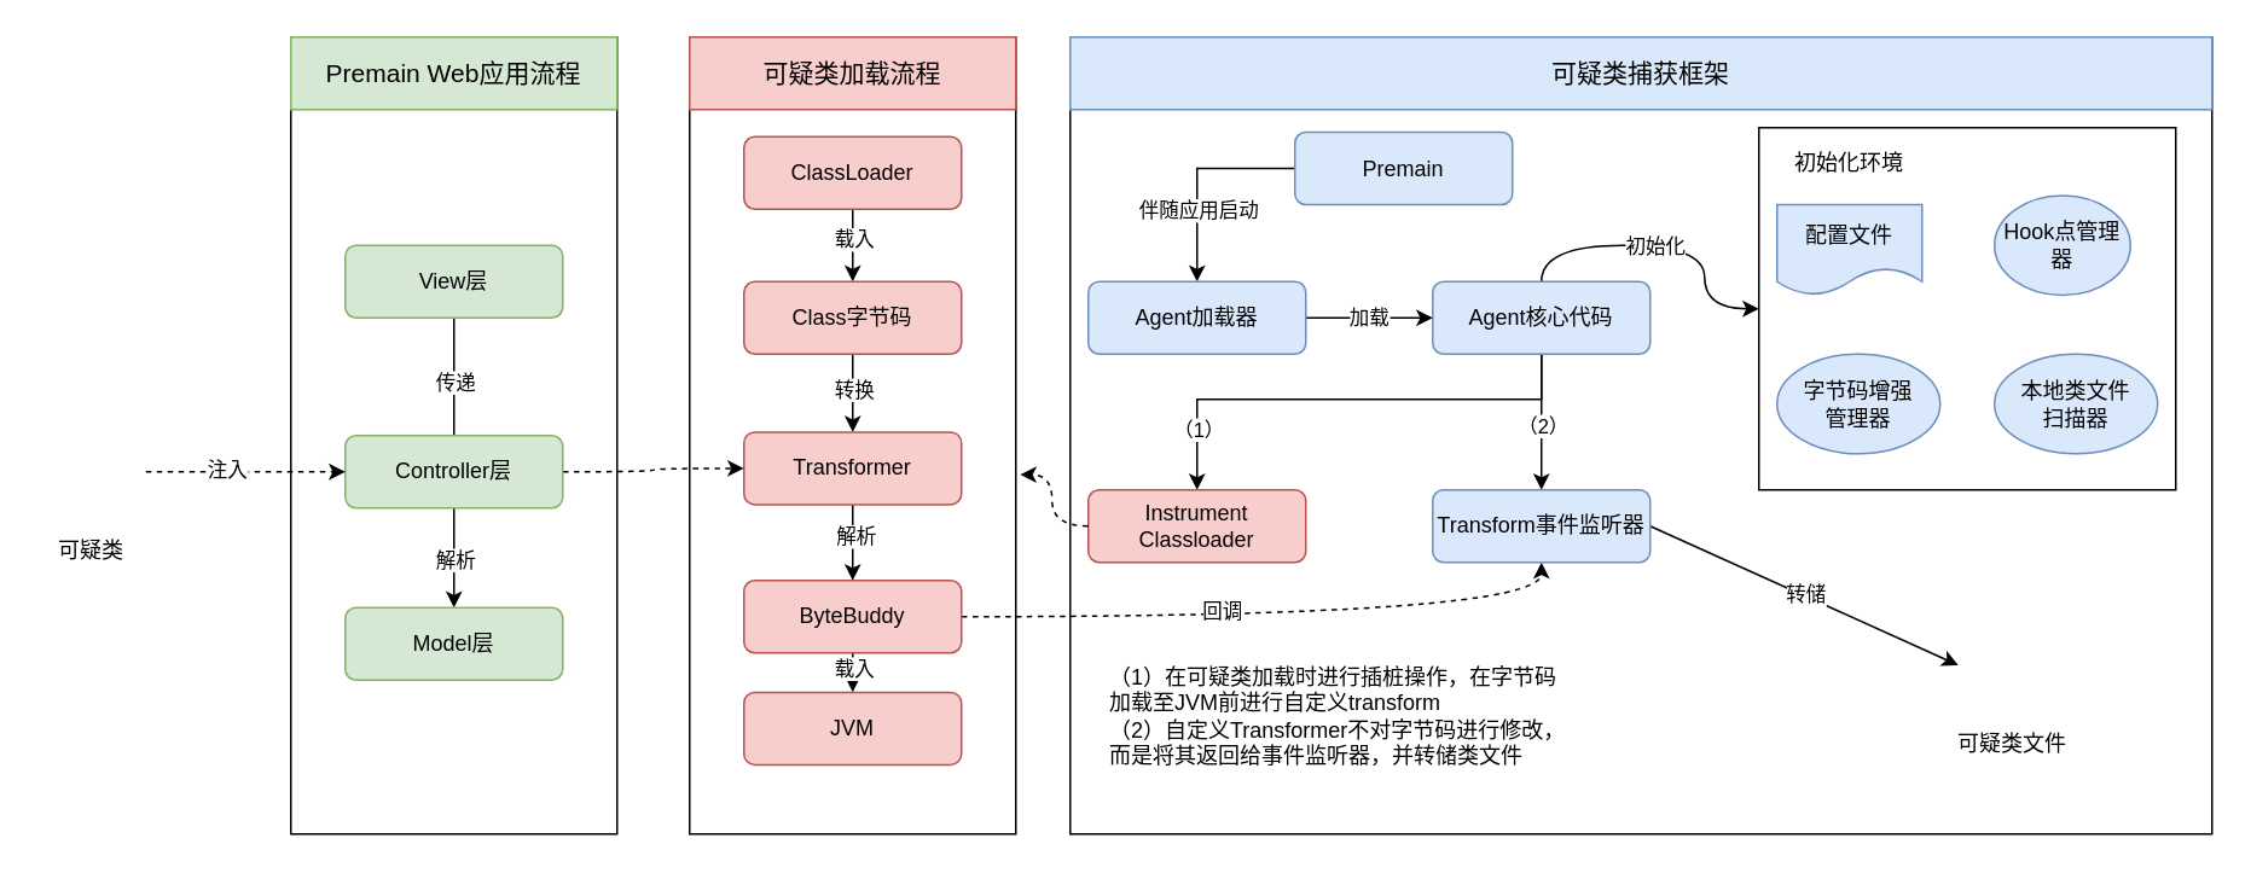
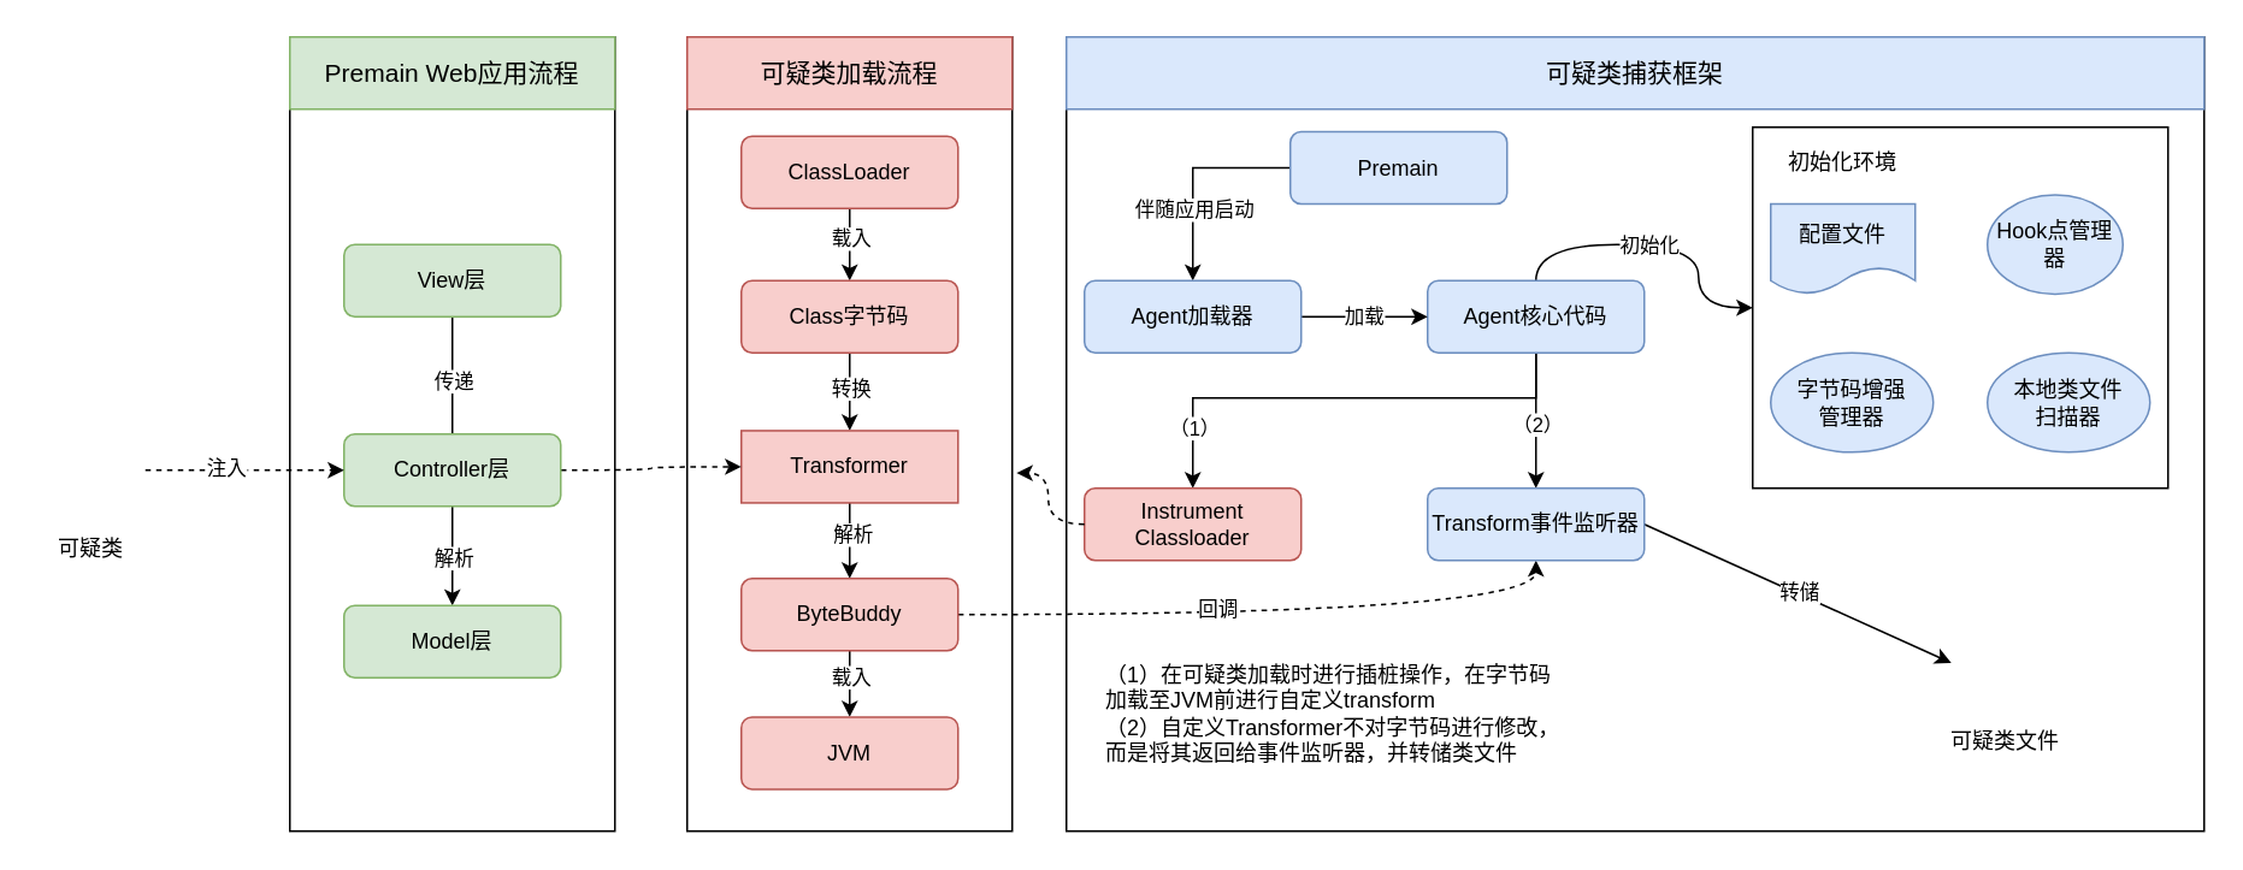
  <mxCell id="0" />
  <mxCell id="1" parent="0" />
  <mxCell id="2" value="" style="rounded=0;whiteSpace=wrap;html=1;" parent="1" vertex="1"><mxGeometry x="590" y="20" width="630" height="440" as="geometry" /></mxCell>
  <mxCell id="3" value="" style="rounded=0;whiteSpace=wrap;html=1;" parent="1" vertex="1"><mxGeometry x="380" y="20" width="180" height="440" as="geometry" /></mxCell>
  <mxCell id="4" value="&lt;font style=&quot;font-size: 14px;&quot;&gt;可疑类加载流程&lt;/font&gt;" style="rounded=0;whiteSpace=wrap;html=1;fillColor=#f8cecc;strokeColor=#b85450;" parent="1" vertex="1"><mxGeometry x="380" y="20" width="180" height="40" as="geometry" /></mxCell>
  <mxCell id="5" style="edgeStyle=orthogonalEdgeStyle;rounded=0;orthogonalLoop=1;jettySize=auto;html=1;exitX=0.5;exitY=1;exitDx=0;exitDy=0;entryX=0.5;entryY=0;entryDx=0;entryDy=0;" parent="1" source="7" target="10" edge="1"><mxGeometry relative="1" as="geometry" /></mxCell>
  <mxCell id="6" value="载入" style="edgeLabel;html=1;align=center;verticalAlign=middle;resizable=0;points=[];" vertex="1" connectable="0" parent="5"><mxGeometry x="-0.187" relative="1" as="geometry"><mxPoint as="offset" /></mxGeometry></mxCell>
  <mxCell id="7" value="ClassLoader" style="rounded=1;whiteSpace=wrap;html=1;fillColor=#f8cecc;strokeColor=#b85450;" parent="1" vertex="1"><mxGeometry x="410" y="75" width="120" height="40" as="geometry" /></mxCell>
  <mxCell id="8" style="edgeStyle=orthogonalEdgeStyle;rounded=0;orthogonalLoop=1;jettySize=auto;html=1;exitX=0.5;exitY=1;exitDx=0;exitDy=0;entryX=0.5;entryY=0;entryDx=0;entryDy=0;" parent="1" source="10" target="13" edge="1"><mxGeometry relative="1" as="geometry" /></mxCell>
  <mxCell id="9" value="转换" style="edgeLabel;html=1;align=center;verticalAlign=middle;resizable=0;points=[];" vertex="1" connectable="0" parent="8"><mxGeometry x="-0.14" relative="1" as="geometry"><mxPoint as="offset" /></mxGeometry></mxCell>
  <mxCell id="10" value="Class字节码" style="rounded=1;whiteSpace=wrap;html=1;fillColor=#f8cecc;strokeColor=#b85450;" parent="1" vertex="1"><mxGeometry x="410" y="155" width="120" height="40" as="geometry" /></mxCell>
  <mxCell id="11" style="edgeStyle=orthogonalEdgeStyle;rounded=0;orthogonalLoop=1;jettySize=auto;html=1;exitX=0.5;exitY=1;exitDx=0;exitDy=0;entryX=0.5;entryY=0;entryDx=0;entryDy=0;" parent="1" source="13" target="18" edge="1"><mxGeometry relative="1" as="geometry" /></mxCell>
  <mxCell id="12" value="解析" style="edgeLabel;html=1;align=center;verticalAlign=middle;resizable=0;points=[];" vertex="1" connectable="0" parent="11"><mxGeometry x="-0.209" y="1" relative="1" as="geometry"><mxPoint as="offset" /></mxGeometry></mxCell>
- <mxCell id="13" value="Transformer" style="rounded=1;whiteSpace=wrap;html=1;fillColor=#f8cecc;strokeColor=#b85450;" parent="1" vertex="1"><mxGeometry x="410" y="238.13" width="120" height="40" as="geometry" /></mxCell>
+ <mxCell id="13" value="Transformer" style="whiteSpace=wrap;html=1;fillColor=#f8cecc;strokeColor=#b85450;rounded=0;" parent="1" vertex="1"><mxGeometry x="410" y="238.13" width="120" height="40" as="geometry" /></mxCell>
  <mxCell id="14" style="edgeStyle=orthogonalEdgeStyle;rounded=0;orthogonalLoop=1;jettySize=auto;html=1;exitX=0.5;exitY=1;exitDx=0;exitDy=0;entryX=0.5;entryY=0;entryDx=0;entryDy=0;" parent="1" source="18" target="19" edge="1"><mxGeometry relative="1" as="geometry" /></mxCell>
  <mxCell id="15" value="载入" style="edgeLabel;html=1;align=center;verticalAlign=middle;resizable=0;points=[];" vertex="1" connectable="0" parent="14"><mxGeometry x="-0.263" relative="1" as="geometry"><mxPoint as="offset" /></mxGeometry></mxCell>
  <mxCell id="16" style="edgeStyle=orthogonalEdgeStyle;rounded=0;orthogonalLoop=1;jettySize=auto;html=1;exitX=1;exitY=0.5;exitDx=0;exitDy=0;entryX=0.5;entryY=1;entryDx=0;entryDy=0;curved=1;dashed=1;" edge="1" parent="1" source="18" target="43"><mxGeometry relative="1" as="geometry" /></mxCell>
  <mxCell id="17" value="回调" style="edgeLabel;html=1;align=center;verticalAlign=middle;resizable=0;points=[];" vertex="1" connectable="0" parent="16"><mxGeometry x="-0.181" y="4" relative="1" as="geometry"><mxPoint as="offset" /></mxGeometry></mxCell>
  <mxCell id="18" value="ByteBuddy" style="rounded=1;whiteSpace=wrap;html=1;fillColor=#f8cecc;strokeColor=#b85450;" parent="1" vertex="1"><mxGeometry x="410" y="320" width="120" height="40" as="geometry" /></mxCell>
- <mxCell id="19" value="JVM" style="rounded=1;whiteSpace=wrap;html=1;fillColor=#f8cecc;strokeColor=#b85450;" parent="1" vertex="1"><mxGeometry x="410" y="381.75" width="120" height="40" as="geometry" /></mxCell>
+ <mxCell id="19" value="JVM" style="rounded=1;whiteSpace=wrap;html=1;fillColor=#f8cecc;strokeColor=#b85450;" parent="1" vertex="1"><mxGeometry x="410" y="396.75" width="120" height="40" as="geometry" /></mxCell>
  <mxCell id="20" value="&lt;span style=&quot;font-size: 14px;&quot;&gt;可疑类捕获框架&lt;/span&gt;" style="rounded=0;whiteSpace=wrap;html=1;fillColor=#dae8fc;strokeColor=#6c8ebf;" parent="1" vertex="1"><mxGeometry x="590" y="20" width="630" height="40" as="geometry" /></mxCell>
  <mxCell id="21" style="edgeStyle=orthogonalEdgeStyle;rounded=0;orthogonalLoop=1;jettySize=auto;html=1;exitX=0.5;exitY=1;exitDx=0;exitDy=0;entryX=0.5;entryY=0;entryDx=0;entryDy=0;" parent="1" source="27" target="40" edge="1"><mxGeometry relative="1" as="geometry"><Array as="points"><mxPoint x="850" y="220" /><mxPoint x="660" y="220" /></Array></mxGeometry></mxCell>
  <mxCell id="22" value="（1）" style="edgeLabel;html=1;align=center;verticalAlign=middle;resizable=0;points=[];" vertex="1" connectable="0" parent="21"><mxGeometry x="0.743" relative="1" as="geometry"><mxPoint as="offset" /></mxGeometry></mxCell>
  <mxCell id="23" style="edgeStyle=orthogonalEdgeStyle;rounded=0;orthogonalLoop=1;jettySize=auto;html=1;exitX=0.5;exitY=1;exitDx=0;exitDy=0;entryX=0.5;entryY=0;entryDx=0;entryDy=0;" parent="1" source="27" target="43" edge="1"><mxGeometry relative="1" as="geometry" /></mxCell>
  <mxCell id="24" value="（2）" style="edgeLabel;html=1;align=center;verticalAlign=middle;resizable=0;points=[];" vertex="1" connectable="0" parent="23"><mxGeometry x="0.039" relative="1" as="geometry"><mxPoint as="offset" /></mxGeometry></mxCell>
  <mxCell id="25" style="edgeStyle=orthogonalEdgeStyle;rounded=0;orthogonalLoop=1;jettySize=auto;html=1;exitX=0.5;exitY=0;exitDx=0;exitDy=0;entryX=0;entryY=0.5;entryDx=0;entryDy=0;curved=1;" edge="1" parent="1" source="27" target="34"><mxGeometry relative="1" as="geometry" /></mxCell>
  <mxCell id="26" value="初始化" style="edgeLabel;html=1;align=center;verticalAlign=middle;resizable=0;points=[];" vertex="1" connectable="0" parent="25"><mxGeometry x="-0.067" relative="1" as="geometry"><mxPoint as="offset" /></mxGeometry></mxCell>
  <mxCell id="27" value="Agent核心代码" style="rounded=1;whiteSpace=wrap;html=1;fillColor=#dae8fc;strokeColor=#6c8ebf;" parent="1" vertex="1"><mxGeometry x="790" y="155" width="120" height="40" as="geometry" /></mxCell>
  <mxCell id="28" style="edgeStyle=orthogonalEdgeStyle;rounded=0;orthogonalLoop=1;jettySize=auto;html=1;exitX=0;exitY=0.5;exitDx=0;exitDy=0;entryX=0.5;entryY=0;entryDx=0;entryDy=0;" parent="1" source="30" target="33" edge="1"><mxGeometry relative="1" as="geometry" /></mxCell>
  <mxCell id="29" value="伴随应用启动" style="edgeLabel;html=1;align=center;verticalAlign=middle;resizable=0;points=[];" vertex="1" connectable="0" parent="28"><mxGeometry x="0.327" relative="1" as="geometry"><mxPoint as="offset" /></mxGeometry></mxCell>
  <mxCell id="30" value="Premain" style="rounded=1;whiteSpace=wrap;html=1;fillColor=#dae8fc;strokeColor=#6c8ebf;" parent="1" vertex="1"><mxGeometry x="714" y="72.5" width="120" height="40" as="geometry" /></mxCell>
  <mxCell id="31" style="edgeStyle=orthogonalEdgeStyle;rounded=0;orthogonalLoop=1;jettySize=auto;html=1;exitX=1;exitY=0.5;exitDx=0;exitDy=0;entryX=0;entryY=0.5;entryDx=0;entryDy=0;" parent="1" source="33" target="27" edge="1"><mxGeometry relative="1" as="geometry" /></mxCell>
  <mxCell id="32" value="加载" style="edgeLabel;html=1;align=center;verticalAlign=middle;resizable=0;points=[];" vertex="1" connectable="0" parent="31"><mxGeometry x="-0.016" y="1" relative="1" as="geometry"><mxPoint as="offset" /></mxGeometry></mxCell>
  <mxCell id="33" value="Agent加载器" style="rounded=1;whiteSpace=wrap;html=1;fillColor=#dae8fc;strokeColor=#6c8ebf;" parent="1" vertex="1"><mxGeometry x="600" y="155" width="120" height="40" as="geometry" /></mxCell>
  <mxCell id="34" value="" style="rounded=0;whiteSpace=wrap;html=1;" parent="1" vertex="1"><mxGeometry x="970" y="70" width="230" height="200" as="geometry" /></mxCell>
  <mxCell id="35" value="初始化&lt;span style=&quot;background-color: transparent; color: light-dark(rgb(0, 0, 0), rgb(255, 255, 255));&quot;&gt;环境&lt;/span&gt;" style="text;html=1;align=center;verticalAlign=middle;whiteSpace=wrap;rounded=0;" parent="1" vertex="1"><mxGeometry x="980" y="75" width="80" height="30" as="geometry" /></mxCell>
  <mxCell id="36" value="配置文件" style="shape=document;whiteSpace=wrap;html=1;boundedLbl=1;fillColor=#dae8fc;strokeColor=#6c8ebf;" parent="1" vertex="1"><mxGeometry x="980" y="112.5" width="80" height="50" as="geometry" /></mxCell>
  <mxCell id="37" value="Hook点管理器" style="ellipse;whiteSpace=wrap;html=1;fillColor=#dae8fc;strokeColor=#6c8ebf;" parent="1" vertex="1"><mxGeometry x="1100" y="107.5" width="75" height="55" as="geometry" /></mxCell>
  <mxCell id="38" value="字节码增强&lt;div&gt;管理器&lt;/div&gt;" style="ellipse;whiteSpace=wrap;html=1;fillColor=#dae8fc;strokeColor=#6c8ebf;" parent="1" vertex="1"><mxGeometry x="980" y="195" width="90" height="55" as="geometry" /></mxCell>
  <mxCell id="39" value="本地类文件&lt;div&gt;扫描器&lt;/div&gt;" style="ellipse;whiteSpace=wrap;html=1;fillColor=#dae8fc;strokeColor=#6c8ebf;" parent="1" vertex="1"><mxGeometry x="1100" y="195" width="90" height="55" as="geometry" /></mxCell>
  <mxCell id="40" value="Instrument Classloader" style="rounded=1;whiteSpace=wrap;html=1;fillColor=#f8cecc;strokeColor=#b85450;" parent="1" vertex="1"><mxGeometry x="600" y="270" width="120" height="40" as="geometry" /></mxCell>
  <mxCell id="41" style="rounded=0;orthogonalLoop=1;jettySize=auto;html=1;exitX=1;exitY=0.5;exitDx=0;exitDy=0;entryX=0;entryY=0.5;entryDx=0;entryDy=0;" edge="1" parent="1" source="43" target="60"><mxGeometry relative="1" as="geometry" /></mxCell>
  <mxCell id="42" value="转储" style="edgeLabel;html=1;align=center;verticalAlign=middle;resizable=0;points=[];" vertex="1" connectable="0" parent="41"><mxGeometry x="0.002" y="1" relative="1" as="geometry"><mxPoint as="offset" /></mxGeometry></mxCell>
  <mxCell id="43" value="Transform事件监听器" style="rounded=1;whiteSpace=wrap;html=1;fillColor=#dae8fc;strokeColor=#6c8ebf;" parent="1" vertex="1"><mxGeometry x="790" y="270" width="120" height="40" as="geometry" /></mxCell>
  <mxCell id="44" value="" style="rounded=0;whiteSpace=wrap;html=1;" vertex="1" parent="1"><mxGeometry x="160" y="20" width="180" height="440" as="geometry" /></mxCell>
  <mxCell id="45" value="&lt;span style=&quot;font-size: 14px;&quot;&gt;Premain Web应用流程&lt;/span&gt;" style="rounded=0;whiteSpace=wrap;html=1;fillColor=#d5e8d4;strokeColor=#82b366;" vertex="1" parent="1"><mxGeometry x="160" y="20" width="180" height="40" as="geometry" /></mxCell>
  <mxCell id="46" style="edgeStyle=orthogonalEdgeStyle;rounded=0;orthogonalLoop=1;jettySize=auto;html=1;exitX=0.5;exitY=1;exitDx=0;exitDy=0;entryX=0.5;entryY=0;entryDx=0;entryDy=0;endArrow=none;" edge="1" parent="1" source="48" target="52"><mxGeometry relative="1" as="geometry" /></mxCell>
  <mxCell id="47" value="传递" style="edgeLabel;html=1;align=center;verticalAlign=middle;resizable=0;points=[];" vertex="1" connectable="0" parent="46"><mxGeometry x="-0.103" y="-3" relative="1" as="geometry"><mxPoint x="3" y="6" as="offset" /></mxGeometry></mxCell>
  <mxCell id="48" value="View层" style="rounded=1;whiteSpace=wrap;html=1;fillColor=#d5e8d4;strokeColor=#82b366;" vertex="1" parent="1"><mxGeometry x="190" y="135" width="120" height="40" as="geometry" /></mxCell>
  <mxCell id="49" style="edgeStyle=orthogonalEdgeStyle;rounded=0;orthogonalLoop=1;jettySize=auto;html=1;exitX=0.5;exitY=1;exitDx=0;exitDy=0;entryX=0.5;entryY=0;entryDx=0;entryDy=0;" edge="1" parent="1" source="52" target="53"><mxGeometry relative="1" as="geometry" /></mxCell>
  <mxCell id="50" value="解析" style="edgeLabel;html=1;align=center;verticalAlign=middle;resizable=0;points=[];" vertex="1" connectable="0" parent="49"><mxGeometry x="0.036" relative="1" as="geometry"><mxPoint as="offset" /></mxGeometry></mxCell>
  <mxCell id="51" style="edgeStyle=orthogonalEdgeStyle;rounded=0;orthogonalLoop=1;jettySize=auto;html=1;exitX=1;exitY=0.5;exitDx=0;exitDy=0;dashed=1;curved=1;" edge="1" parent="1" source="52" target="13"><mxGeometry relative="1" as="geometry" /></mxCell>
  <mxCell id="52" value="Controller层" style="rounded=1;whiteSpace=wrap;html=1;fillColor=#d5e8d4;strokeColor=#82b366;" vertex="1" parent="1"><mxGeometry x="190" y="240" width="120" height="40" as="geometry" /></mxCell>
  <mxCell id="53" value="Model层" style="rounded=1;whiteSpace=wrap;html=1;fillColor=#d5e8d4;strokeColor=#82b366;" vertex="1" parent="1"><mxGeometry x="190" y="335" width="120" height="40" as="geometry" /></mxCell>
  <mxCell id="54" value="" style="group" vertex="1" connectable="0" parent="1"><mxGeometry x="20" y="226.25" width="60" height="63.75" as="geometry" /></mxCell>
  <mxCell id="55" value="可疑类" style="shape=image;verticalLabelPosition=bottom;labelBackgroundColor=default;verticalAlign=top;aspect=fixed;imageAspect=0;image=https://cdn-icons-png.flaticon.com/128/2920/2920277.png;" vertex="1" parent="54"><mxGeometry y="3.75" width="60" height="60" as="geometry" /></mxCell>
  <mxCell id="56" value="" style="shape=image;verticalLabelPosition=bottom;labelBackgroundColor=default;verticalAlign=top;aspect=fixed;imageAspect=0;image=https://cdn-icons-png.flaticon.com/128/9392/9392723.png;" vertex="1" parent="54"><mxGeometry x="31.25" width="28.75" height="28.75" as="geometry" /></mxCell>
  <mxCell id="57" style="edgeStyle=orthogonalEdgeStyle;rounded=0;orthogonalLoop=1;jettySize=auto;html=1;exitX=1;exitY=0.5;exitDx=0;exitDy=0;entryX=0;entryY=0.5;entryDx=0;entryDy=0;dashed=1;" edge="1" parent="1" source="55" target="52"><mxGeometry relative="1" as="geometry" /></mxCell>
  <mxCell id="58" value="注入" style="edgeLabel;html=1;align=center;verticalAlign=middle;resizable=0;points=[];" vertex="1" connectable="0" parent="57"><mxGeometry x="-0.199" y="2" relative="1" as="geometry"><mxPoint as="offset" /></mxGeometry></mxCell>
  <mxCell id="59" value="" style="group" vertex="1" connectable="0" parent="1"><mxGeometry x="1080" y="333" width="60" height="63.75" as="geometry" /></mxCell>
  <mxCell id="60" value="可疑类文件" style="shape=image;verticalLabelPosition=bottom;labelBackgroundColor=default;verticalAlign=top;aspect=fixed;imageAspect=0;image=https://cdn-icons-png.flaticon.com/128/2920/2920277.png;" vertex="1" parent="59"><mxGeometry y="3.75" width="60" height="60" as="geometry" /></mxCell>
  <mxCell id="61" value="" style="shape=image;verticalLabelPosition=bottom;labelBackgroundColor=default;verticalAlign=top;aspect=fixed;imageAspect=0;image=https://cdn-icons-png.flaticon.com/128/9392/9392723.png;" vertex="1" parent="59"><mxGeometry x="31.25" width="28.75" height="28.75" as="geometry" /></mxCell>
  <mxCell id="62" style="edgeStyle=orthogonalEdgeStyle;rounded=0;orthogonalLoop=1;jettySize=auto;html=1;exitX=0;exitY=0.5;exitDx=0;exitDy=0;entryX=1.013;entryY=0.549;entryDx=0;entryDy=0;entryPerimeter=0;curved=1;dashed=1;" edge="1" parent="1" source="40" target="3"><mxGeometry relative="1" as="geometry" /></mxCell>
  <mxCell id="63" value="（1）在可疑类加载时进行插桩操作，在字节码加载至JVM前进行自定义transform&lt;div&gt;（2）自定义Transformer不对字节码进行修改，而是将其返回给事件监听器，并转储类文件&lt;/div&gt;" style="text;html=1;align=left;verticalAlign=middle;whiteSpace=wrap;rounded=0;" vertex="1" parent="1"><mxGeometry x="610" y="349.88" width="260" height="90.12" as="geometry" /></mxCell>
